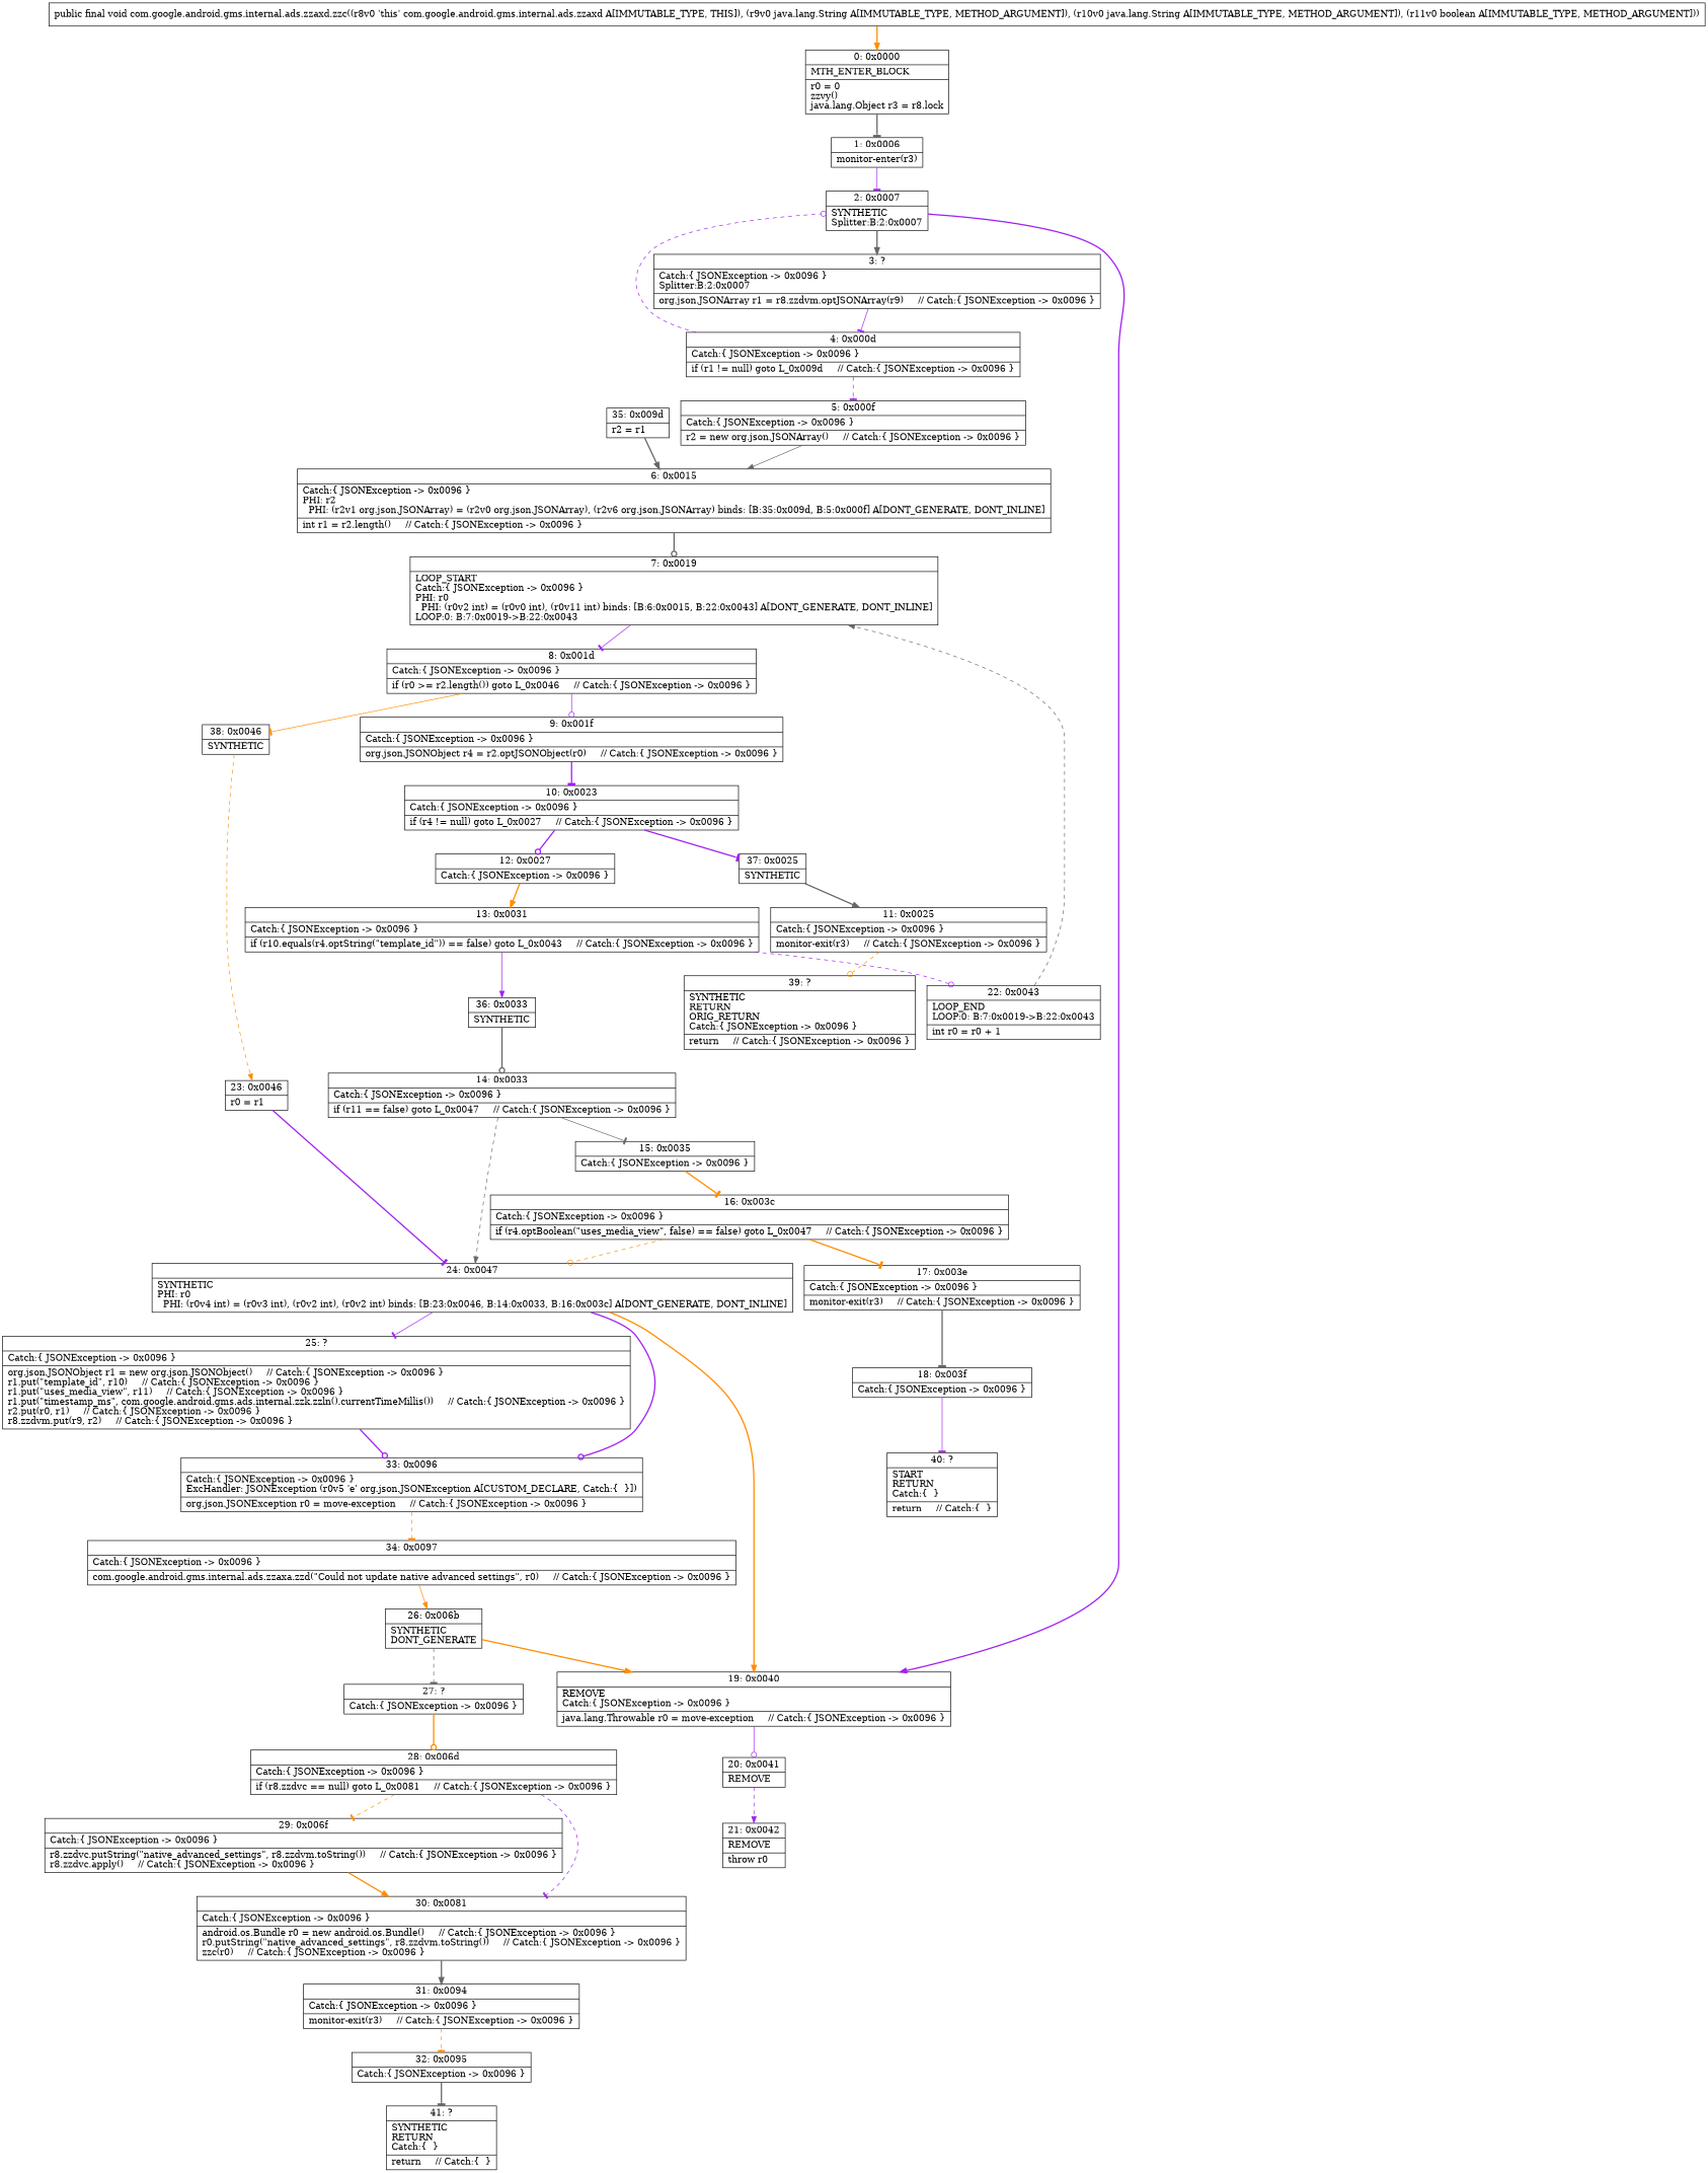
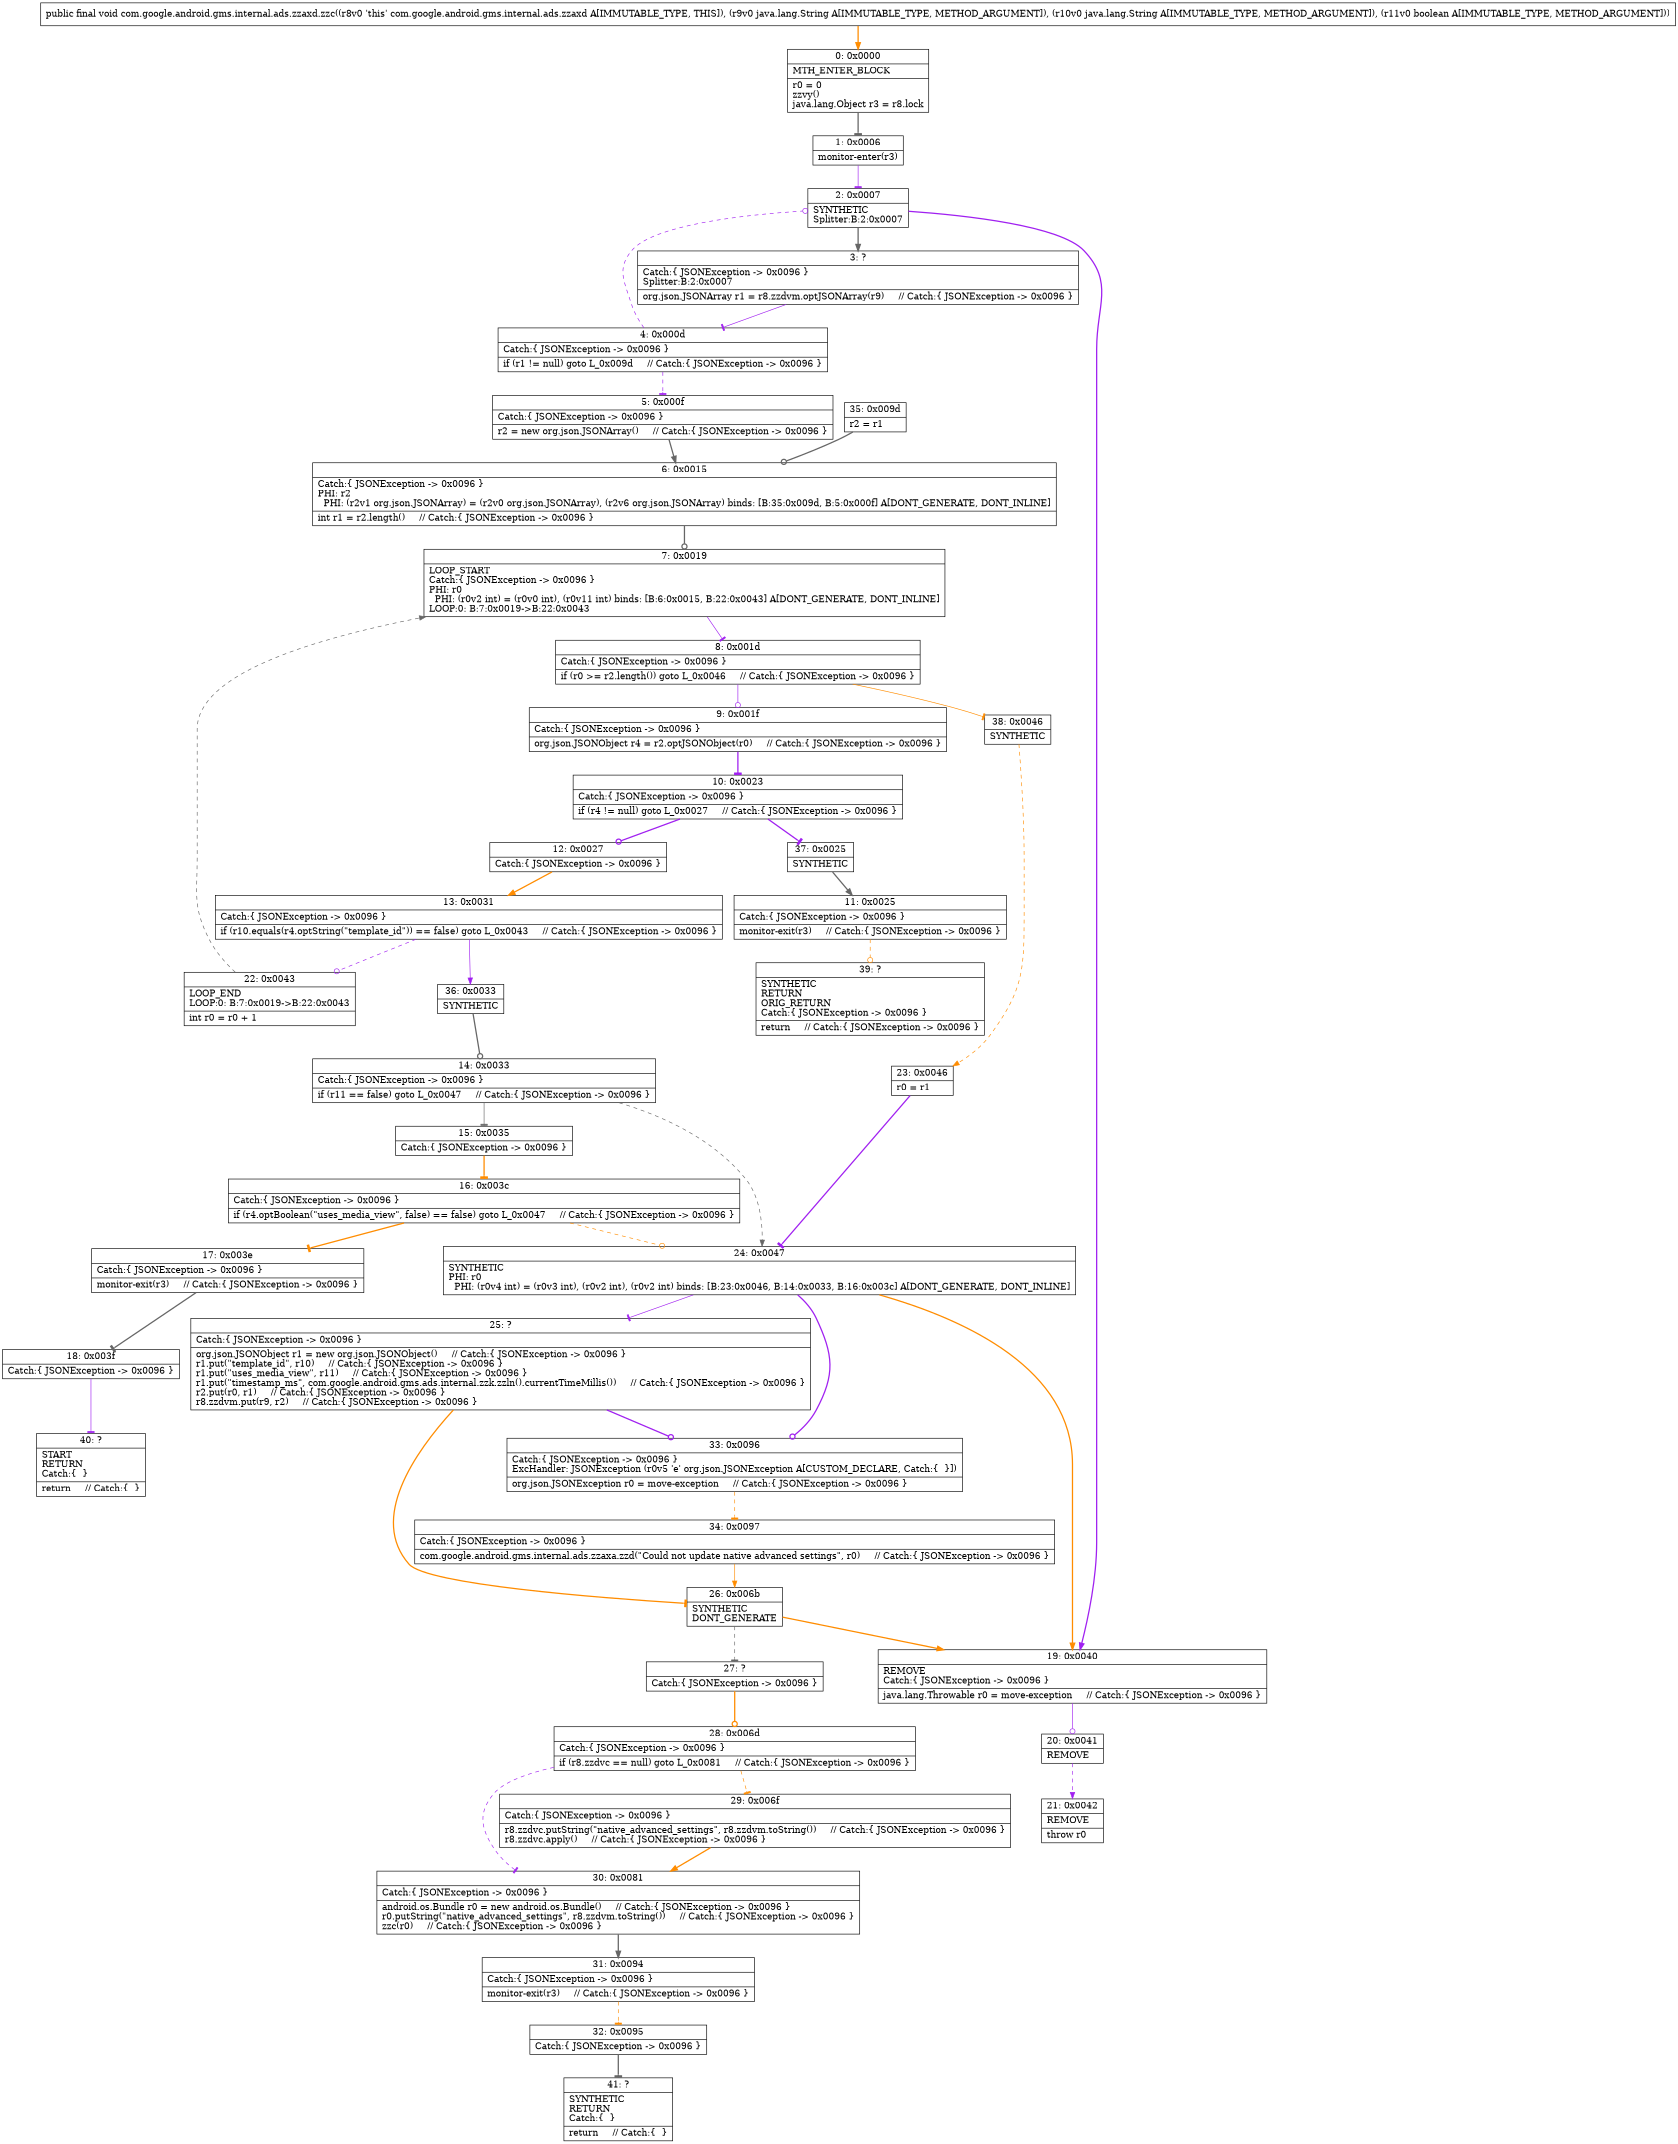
  digraph {
    node [shape=record]
    edge [arrowhead=tee color=purple style=bold]
    n1 [label="{0\:\ 0x0000|MTH_ENTER_BLOCK\l|r0 = 0\lzzvy()\ljava.lang.Object r3 = r8.lock\l}"]
    n2 [label="{1\:\ 0x0006|monitor\-enter(r3)\l}"]
    n3 [label="{2\:\ 0x0007|SYNTHETIC\lSplitter:B:2:0x0007\l}"]
    n4 [label="{3\:\ ?|Catch:\{ JSONException \-\> 0x0096 \}\lSplitter:B:2:0x0007\l|org.json.JSONArray r1 = r8.zzdvm.optJSONArray(r9)     \/\/ Catch:\{ JSONException \-\> 0x0096 \}\l}"]
    n5 [label="{19\:\ 0x0040|REMOVE\lCatch:\{ JSONException \-\> 0x0096 \}\l|java.lang.Throwable r0 = move\-exception     \/\/ Catch:\{ JSONException \-\> 0x0096 \}\l}"]
    n6 [label="{4\:\ 0x000d|Catch:\{ JSONException \-\> 0x0096 \}\l|if (r1 != null) goto L_0x009d     \/\/ Catch:\{ JSONException \-\> 0x0096 \}\l}"]
    n7 [label="{20\:\ 0x0041|REMOVE\l}"]
    n8 [label="{5\:\ 0x000f|Catch:\{ JSONException \-\> 0x0096 \}\l|r2 = new org.json.JSONArray()     \/\/ Catch:\{ JSONException \-\> 0x0096 \}\l}"]
    n9 [label="{6\:\ 0x0015|Catch:\{ JSONException \-\> 0x0096 \}\lPHI: r2 \l  PHI: (r2v1 org.json.JSONArray) = (r2v0 org.json.JSONArray), (r2v6 org.json.JSONArray) binds: [B:35:0x009d, B:5:0x000f] A[DONT_GENERATE, DONT_INLINE]\l|int r1 = r2.length()     \/\/ Catch:\{ JSONException \-\> 0x0096 \}\l}"]
    n10 [label="{35\:\ 0x009d|r2 = r1\l}"]
    n11 [label="{7\:\ 0x0019|LOOP_START\lCatch:\{ JSONException \-\> 0x0096 \}\lPHI: r0 \l  PHI: (r0v2 int) = (r0v0 int), (r0v11 int) binds: [B:6:0x0015, B:22:0x0043] A[DONT_GENERATE, DONT_INLINE]\lLOOP:0: B:7:0x0019\-\>B:22:0x0043\l}"]
    n12 [label="{8\:\ 0x001d|Catch:\{ JSONException \-\> 0x0096 \}\l|if (r0 \>= r2.length()) goto L_0x0046     \/\/ Catch:\{ JSONException \-\> 0x0096 \}\l}"]
    n13 [label="{9\:\ 0x001f|Catch:\{ JSONException \-\> 0x0096 \}\l|org.json.JSONObject r4 = r2.optJSONObject(r0)     \/\/ Catch:\{ JSONException \-\> 0x0096 \}\l}"]
    n14 [label="{38\:\ 0x0046|SYNTHETIC\l}"]
    n15 [label="{10\:\ 0x0023|Catch:\{ JSONException \-\> 0x0096 \}\l|if (r4 != null) goto L_0x0027     \/\/ Catch:\{ JSONException \-\> 0x0096 \}\l}"]
    n16 [label="{23\:\ 0x0046|r0 = r1\l}"]
    n17 [label="{12\:\ 0x0027|Catch:\{ JSONException \-\> 0x0096 \}\l}"]
    n18 [label="{37\:\ 0x0025|SYNTHETIC\l}"]
    n19 [label="{13\:\ 0x0031|Catch:\{ JSONException \-\> 0x0096 \}\l|if (r10.equals(r4.optString(\"template_id\")) == false) goto L_0x0043     \/\/ Catch:\{ JSONException \-\> 0x0096 \}\l}"]
    n20 [label="{11\:\ 0x0025|Catch:\{ JSONException \-\> 0x0096 \}\l|monitor\-exit(r3)     \/\/ Catch:\{ JSONException \-\> 0x0096 \}\l}"]
    n21 [label="{39\:\ ?|SYNTHETIC\lRETURN\lORIG_RETURN\lCatch:\{ JSONException \-\> 0x0096 \}\l|return     \/\/ Catch:\{ JSONException \-\> 0x0096 \}\l}"]
    n22 [label="{22\:\ 0x0043|LOOP_END\lLOOP:0: B:7:0x0019\-\>B:22:0x0043\l|int r0 = r0 + 1\l}"]
    n23 [label="{36\:\ 0x0033|SYNTHETIC\l}"]
    n24 [label="{14\:\ 0x0033|Catch:\{ JSONException \-\> 0x0096 \}\l|if (r11 == false) goto L_0x0047     \/\/ Catch:\{ JSONException \-\> 0x0096 \}\l}"]
    n25 [label="{15\:\ 0x0035|Catch:\{ JSONException \-\> 0x0096 \}\l}"]
    n26 [label="{24\:\ 0x0047|SYNTHETIC\lPHI: r0 \l  PHI: (r0v4 int) = (r0v3 int), (r0v2 int), (r0v2 int) binds: [B:23:0x0046, B:14:0x0033, B:16:0x003c] A[DONT_GENERATE, DONT_INLINE]\l}"]
    n27 [label="{16\:\ 0x003c|Catch:\{ JSONException \-\> 0x0096 \}\l|if (r4.optBoolean(\"uses_media_view\", false) == false) goto L_0x0047     \/\/ Catch:\{ JSONException \-\> 0x0096 \}\l}"]
    n28 [label="{25\:\ ?|Catch:\{ JSONException \-\> 0x0096 \}\l|org.json.JSONObject r1 = new org.json.JSONObject()     \/\/ Catch:\{ JSONException \-\> 0x0096 \}\lr1.put(\"template_id\", r10)     \/\/ Catch:\{ JSONException \-\> 0x0096 \}\lr1.put(\"uses_media_view\", r11)     \/\/ Catch:\{ JSONException \-\> 0x0096 \}\lr1.put(\"timestamp_ms\", com.google.android.gms.ads.internal.zzk.zzln().currentTimeMillis())     \/\/ Catch:\{ JSONException \-\> 0x0096 \}\lr2.put(r0, r1)     \/\/ Catch:\{ JSONException \-\> 0x0096 \}\lr8.zzdvm.put(r9, r2)     \/\/ Catch:\{ JSONException \-\> 0x0096 \}\l}"]
    n29 [label="{33\:\ 0x0096|Catch:\{ JSONException \-\> 0x0096 \}\lExcHandler: JSONException (r0v5 'e' org.json.JSONException A[CUSTOM_DECLARE, Catch:\{  \}])\l|org.json.JSONException r0 = move\-exception     \/\/ Catch:\{ JSONException \-\> 0x0096 \}\l}"]
    n30 [label="{17\:\ 0x003e|Catch:\{ JSONException \-\> 0x0096 \}\l|monitor\-exit(r3)     \/\/ Catch:\{ JSONException \-\> 0x0096 \}\l}"]
    n31 [label="{18\:\ 0x003f|Catch:\{ JSONException \-\> 0x0096 \}\l}"]
    n32 [label="{40\:\ ?|START\lRETURN\lCatch:\{  \}\l|return     \/\/ Catch:\{  \}\l}"]
    n33 [label="{21\:\ 0x0042|REMOVE\l|throw r0\l}"]
    n34 [label="{26\:\ 0x006b|SYNTHETIC\lDONT_GENERATE\l}"]
    n35 [label="{34\:\ 0x0097|Catch:\{ JSONException \-\> 0x0096 \}\l|com.google.android.gms.internal.ads.zzaxa.zzd(\"Could not update native advanced settings\", r0)     \/\/ Catch:\{ JSONException \-\> 0x0096 \}\l}"]
    n36 [label="{27\:\ ?|Catch:\{ JSONException \-\> 0x0096 \}\l}"]
    n37 [label="{28\:\ 0x006d|Catch:\{ JSONException \-\> 0x0096 \}\l|if (r8.zzdvc == null) goto L_0x0081     \/\/ Catch:\{ JSONException \-\> 0x0096 \}\l}"]
    n38 [label="{29\:\ 0x006f|Catch:\{ JSONException \-\> 0x0096 \}\l|r8.zzdvc.putString(\"native_advanced_settings\", r8.zzdvm.toString())     \/\/ Catch:\{ JSONException \-\> 0x0096 \}\lr8.zzdvc.apply()     \/\/ Catch:\{ JSONException \-\> 0x0096 \}\l}"]
    n39 [label="{30\:\ 0x0081|Catch:\{ JSONException \-\> 0x0096 \}\l|android.os.Bundle r0 = new android.os.Bundle()     \/\/ Catch:\{ JSONException \-\> 0x0096 \}\lr0.putString(\"native_advanced_settings\", r8.zzdvm.toString())     \/\/ Catch:\{ JSONException \-\> 0x0096 \}\lzzc(r0)     \/\/ Catch:\{ JSONException \-\> 0x0096 \}\l}"]
    n40 [label="{31\:\ 0x0094|Catch:\{ JSONException \-\> 0x0096 \}\l|monitor\-exit(r3)     \/\/ Catch:\{ JSONException \-\> 0x0096 \}\l}"]
    n41 [label="{32\:\ 0x0095|Catch:\{ JSONException \-\> 0x0096 \}\l}"]
    n42 [label="{41\:\ ?|SYNTHETIC\lRETURN\lCatch:\{  \}\l|return     \/\/ Catch:\{  \}\l}"]
    n43 [label="{public final void com.google.android.gms.internal.ads.zzaxd.zzc((r8v0 'this' com.google.android.gms.internal.ads.zzaxd A[IMMUTABLE_TYPE, THIS]), (r9v0 java.lang.String A[IMMUTABLE_TYPE, METHOD_ARGUMENT]), (r10v0 java.lang.String A[IMMUTABLE_TYPE, METHOD_ARGUMENT]), (r11v0 boolean A[IMMUTABLE_TYPE, METHOD_ARGUMENT])) }"]
    n1 -> n2 [color=gray40]
    n2 -> n3 [style=solid]
    n3 -> n4 [arrowhead=normal color=gray40]
    n3 -> n5 [arrowhead=normal]
    n4 -> n6 [style=solid]
    n5 -> n7 [arrowhead=odot style=solid]
    n6 -> n3 [arrowhead=odot style=dashed]
    n6 -> n8 [style=dashed]
    n7 -> n33 [arrowhead=normal style=dashed]
-   n8 -> n9 [arrowhead=normal color=gray40 style=solid]
+   n8 -> n9 [arrowhead=normal color=gray40]
    n9 -> n11 [arrowhead=odot color=gray40]
-   n10 -> n9 [arrowhead=normal color=gray40]
+   n10 -> n9 [arrowhead=odot color=gray40]
    n11 -> n12 [style=solid]
    n12 -> n13 [arrowhead=odot style=solid]
    n12 -> n14 [color=darkorange style=solid]
    n13 -> n15
    n14 -> n16 [arrowhead=normal color=darkorange style=dashed]
    n15 -> n17 [arrowhead=odot]
    n15 -> n18
    n16 -> n26
    n17 -> n19 [arrowhead=normal color=darkorange]
    n18 -> n20 [arrowhead=normal color=gray40]
    n19 -> n22 [arrowhead=odot style=dashed]
    n19 -> n23 [arrowhead=normal style=solid]
    n20 -> n21 [arrowhead=odot color=darkorange style=dashed]
    n22 -> n11 [arrowhead=normal color=gray40 style=dashed]
    n23 -> n24 [arrowhead=odot color=gray40]
    n24 -> n25 [color=gray40 style=solid]
    n24 -> n26 [arrowhead=normal color=gray40 style=dashed]
    n25 -> n27 [color=darkorange]
    n26 -> n5 [arrowhead=normal color=darkorange]
    n26 -> n28 [style=solid]
    n26 -> n29 [arrowhead=odot]
    n27 -> n26 [arrowhead=odot color=darkorange style=dashed]
    n27 -> n30 [color=darkorange]
    n28 -> n29 [arrowhead=odot]
+   n28 -> n34 [color=darkorange]
    n29 -> n35 [color=darkorange style=dashed]
    n30 -> n31 [color=gray40]
    n31 -> n32 [style=solid]
    n34 -> n5 [arrowhead=normal color=darkorange]
    n34 -> n36 [color=gray40 style=dashed]
    n35 -> n34 [arrowhead=normal color=darkorange style=solid]
    n36 -> n37 [arrowhead=odot color=darkorange]
    n37 -> n38 [color=darkorange style=dashed]
    n37 -> n39 [style=dashed]
    n38 -> n39 [arrowhead=normal color=darkorange]
    n39 -> n40 [arrowhead=normal color=gray40]
    n40 -> n41 [color=darkorange style=dashed]
    n41 -> n42 [color=gray40]
    n43 -> n1 [arrowhead=normal color=darkorange]
  }
